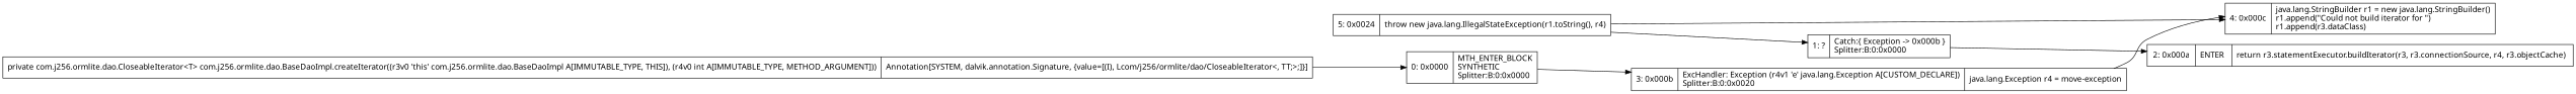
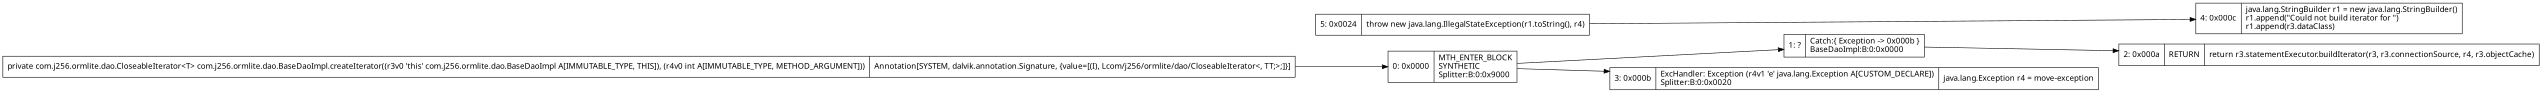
  digraph {
    fontname="Noto Sans"
    rankdir=LR
    node [fontname="Noto Sans" shape=record]
    edge [fontname="Noto Sans"]
-   n1 [label="{0\:\ 0x0000|MTH_ENTER_BLOCK\lSYNTHETIC\lSplitter:B:0:0x0000\l}"]
-   n2 [label="{1\:\ ?|Catch:\{ Exception \-\> 0x000b \}\lSplitter:B:0:0x0000\l}"]
+   n1 [label="{0\:\ 0x0000|MTH_ENTER_BLOCK\lSYNTHETIC\lSplitter:B:0:0x9000\l}"]
+   n2 [label="{1\:\ ?|Catch:\{ Exception \-\> 0x000b \}\lBaseDaoImpl:B:0:0x0000\l}"]
    n3 [label="{3\:\ 0x000b|ExcHandler: Exception (r4v1 'e' java.lang.Exception A[CUSTOM_DECLARE])\lSplitter:B:0:0x0020\l|java.lang.Exception r4 = move\-exception\l}"]
-   n4 [label="{2\:\ 0x000a|ENTER\l|return r3.statementExecutor.buildIterator(r3, r3.connectionSource, r4, r3.objectCache)\l}"]
+   n4 [label="{2\:\ 0x000a|RETURN\l|return r3.statementExecutor.buildIterator(r3, r3.connectionSource, r4, r3.objectCache)\l}"]
    n5 [label="{4\:\ 0x000c|java.lang.StringBuilder r1 = new java.lang.StringBuilder()\lr1.append(\"Could not build iterator for \")\lr1.append(r3.dataClass)\l}"]
    n6 [label="{5\:\ 0x0024|throw new java.lang.IllegalStateException(r1.toString(), r4)\l}"]
    n7 [label="{private com.j256.ormlite.dao.CloseableIterator\<T\> com.j256.ormlite.dao.BaseDaoImpl.createIterator((r3v0 'this' com.j256.ormlite.dao.BaseDaoImpl A[IMMUTABLE_TYPE, THIS]), (r4v0 int A[IMMUTABLE_TYPE, METHOD_ARGUMENT]))  | Annotation[SYSTEM, dalvik.annotation.Signature, \{value=[(I), Lcom\/j256\/ormlite\/dao\/CloseableIterator\<, TT;\>;]\}]\l}"]
-   n6 -> n2
+   n1 -> n2
    n1 -> n3
    n2 -> n4
-   n3 -> n5
    n6 -> n5
    n7 -> n1
  }
